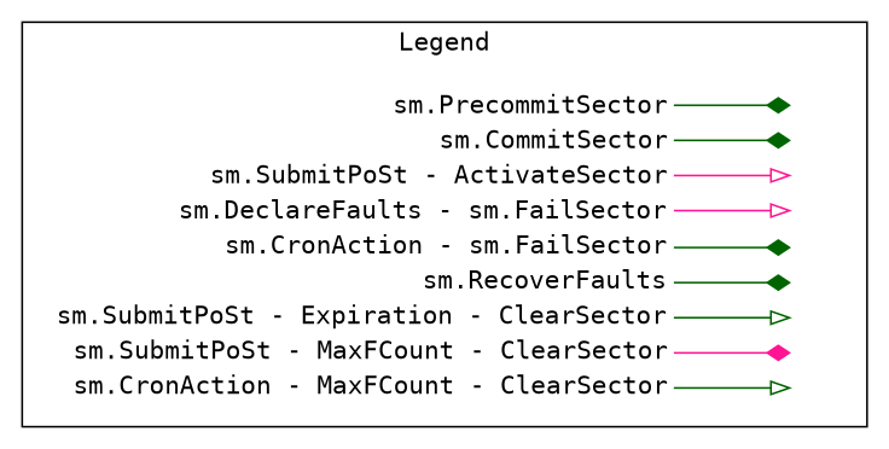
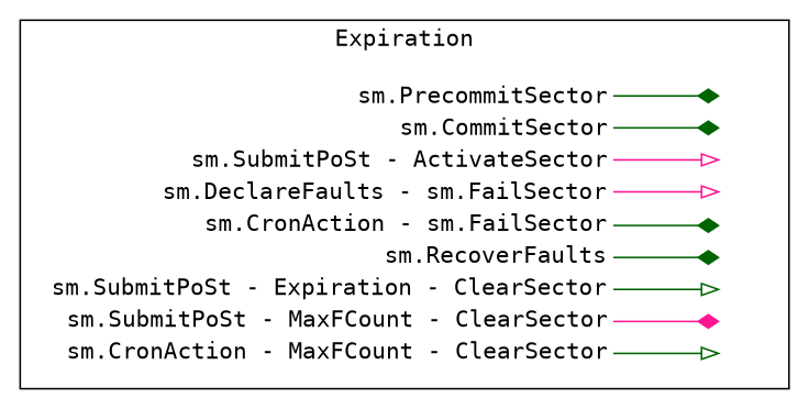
  digraph {
    rankdir=LR
    fontname="DejaVu Sans Mono"
    node [shape=plaintext fontname="DejaVu Sans Mono"]
    edge [color=darkgreen arrowhead=diamond fontname="DejaVu Sans Mono"]
    n1 [label=<<table border="0" cellpadding="2" cellspacing="0" cellborder="0">       <tr><td align="right" port="i0">sm.PrecommitSector</td></tr>       <tr><td align="right" port="i1">sm.CommitSector</td></tr>       <tr><td align="right" port="i2">sm.SubmitPoSt - ActivateSector</td></tr>       <tr><td align="right" port="i3">sm.DeclareFaults - sm.FailSector</td></tr>       <tr><td align="right" port="i4">sm.CronAction - sm.FailSector</td></tr>       <tr><td align="right" port="i5">sm.RecoverFaults</td></tr>       <tr><td align="right" port="i6">sm.SubmitPoSt - Expiration - ClearSector</td></tr>       <tr><td align="right" port="i7">sm.SubmitPoSt - MaxFCount - ClearSector</td></tr>       <tr><td align="right" port="i8">sm.CronAction - MaxFCount - ClearSector</td></tr>        </table>>]
    n2 [label=<<table border="0" cellpadding="2" cellspacing="0" cellborder="0">       <tr><td port="i0">&nbsp;</td></tr>       <tr><td port="i1">&nbsp;</td></tr>       <tr><td port="i2">&nbsp;</td></tr>       <tr><td port="i3">&nbsp;</td></tr>       <tr><td port="i4">&nbsp;</td></tr>       <tr><td port="i5">&nbsp;</td></tr>       <tr><td port="i6">&nbsp;</td></tr>       <tr><td port="i7">&nbsp;</td></tr>       <tr><td port="i8">&nbsp;</td></tr>       </table>>]
    subgraph cluster_1 {
-     label=Legend
+     label=Expiration
      n1
      n2
    }
    n1 -> n2 [headport="i0:w" tailport="i0:e"]
    n1 -> n2 [headport="i1:w" tailport="i1:e"]
    n1 -> n2 [color=deeppink headport="i2:w" tailport="i2:e" arrowhead=onormal]
    n1 -> n2 [color=deeppink headport="i3:w" tailport="i3:e" arrowhead=onormal]
    n1 -> n2 [headport="i4:w" tailport="i4:e"]
    n1 -> n2 [headport="i5:w" tailport="i5:e"]
    n1 -> n2 [headport="i6:w" tailport="i6:e" arrowhead=onormal]
    n1 -> n2 [color=deeppink headport="i7:w" tailport="i7:e"]
    n1 -> n2 [headport="i8:w" tailport="i8:e" arrowhead=onormal]
  }
